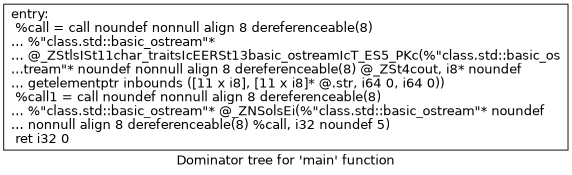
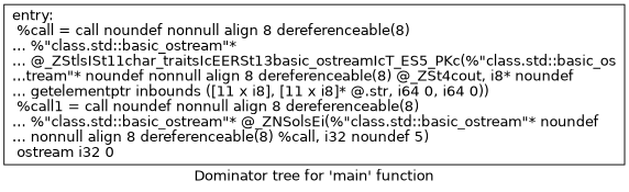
  digraph {
    label="Dominator tree for 'main' function"
    fontname="DejaVu Sans"
-   n1 [label="{entry:\l  %call = call noundef nonnull align 8 dereferenceable(8)\l... %\"class.std::basic_ostream\"*\l... @_ZStlsISt11char_traitsIcEERSt13basic_ostreamIcT_ES5_PKc(%\"class.std::basic_os\l...tream\"* noundef nonnull align 8 dereferenceable(8) @_ZSt4cout, i8* noundef\l... getelementptr inbounds ([11 x i8], [11 x i8]* @.str, i64 0, i64 0))\l  %call1 = call noundef nonnull align 8 dereferenceable(8)\l... %\"class.std::basic_ostream\"* @_ZNSolsEi(%\"class.std::basic_ostream\"* noundef\l... nonnull align 8 dereferenceable(8) %call, i32 noundef 5)\l  ret i32 0\l}" shape=record fontname="DejaVu Sans"]
+   n1 [label="{entry:\l  %call = call noundef nonnull align 8 dereferenceable(8)\l... %\"class.std::basic_ostream\"*\l... @_ZStlsISt11char_traitsIcEERSt13basic_ostreamIcT_ES5_PKc(%\"class.std::basic_os\l...tream\"* noundef nonnull align 8 dereferenceable(8) @_ZSt4cout, i8* noundef\l... getelementptr inbounds ([11 x i8], [11 x i8]* @.str, i64 0, i64 0))\l  %call1 = call noundef nonnull align 8 dereferenceable(8)\l... %\"class.std::basic_ostream\"* @_ZNSolsEi(%\"class.std::basic_ostream\"* noundef\l... nonnull align 8 dereferenceable(8) %call, i32 noundef 5)\l  ostream i32 0\l}" shape=record fontname="DejaVu Sans"]
  }
